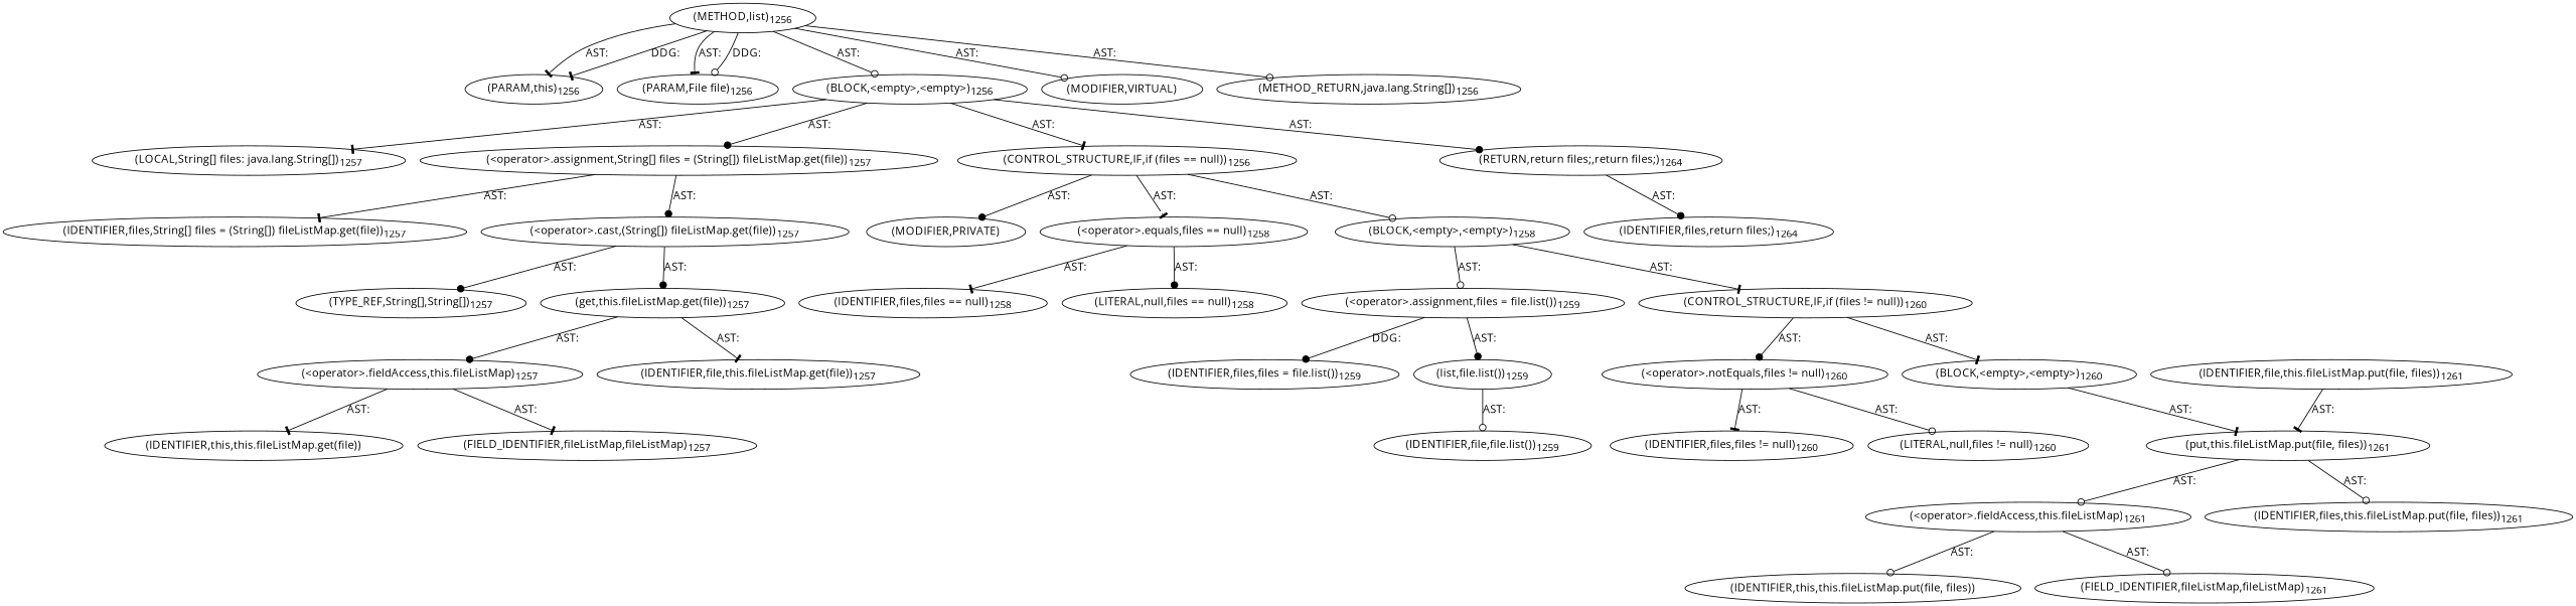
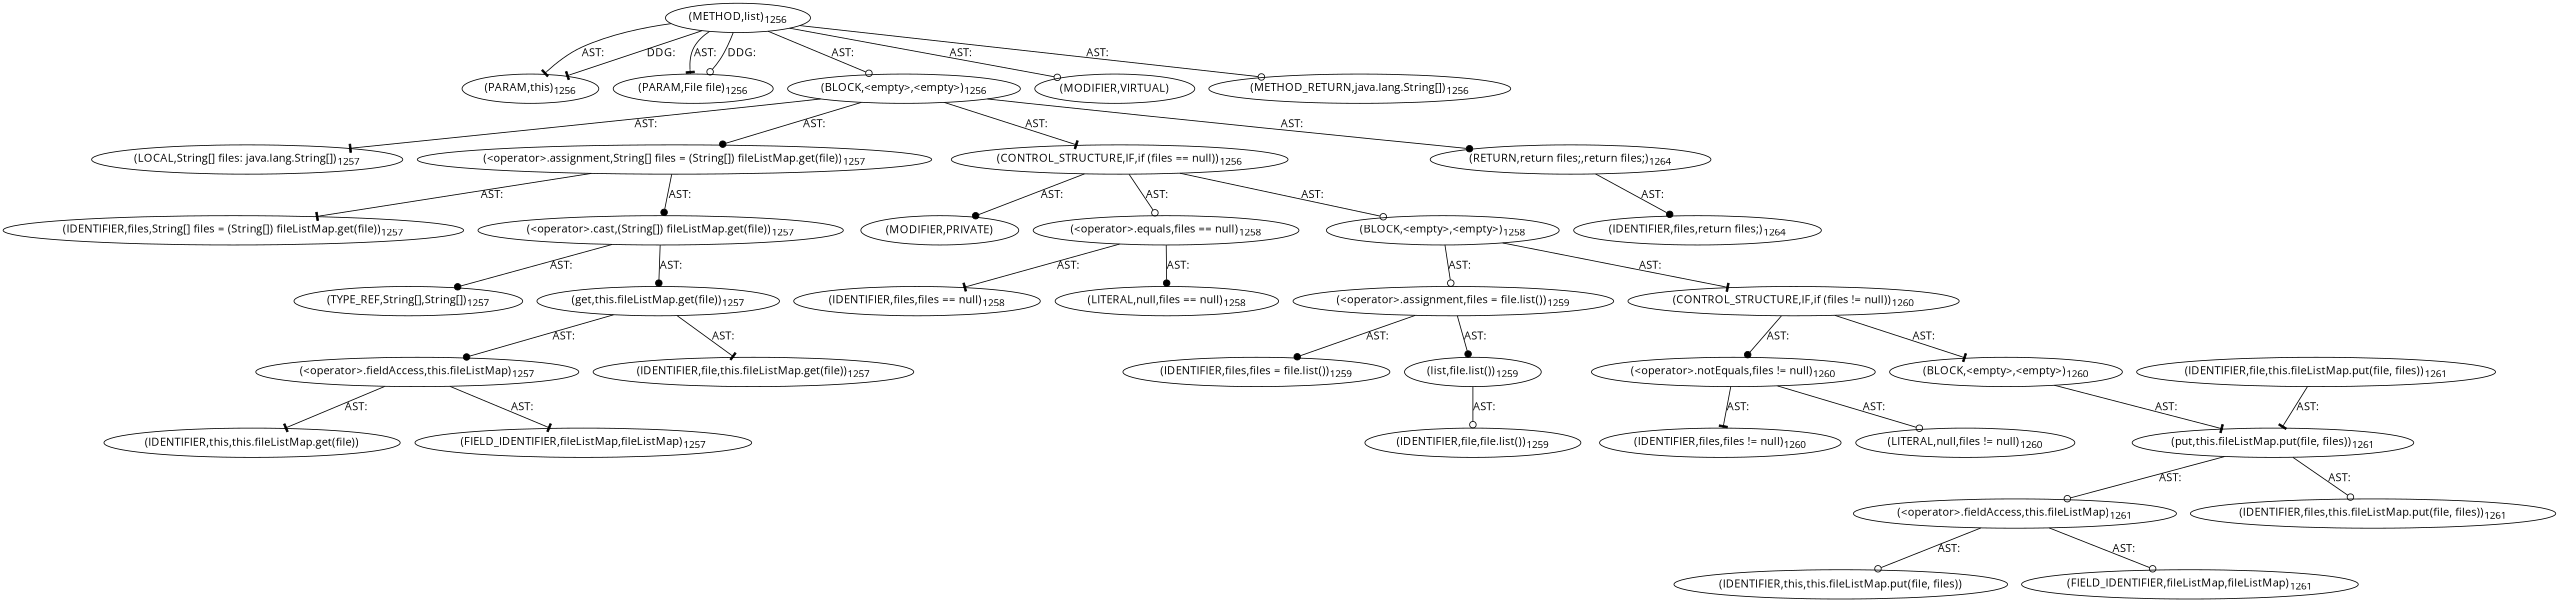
  digraph {
    fontname="Open Sans"
    node [fontname="Open Sans"]
    edge [arrowhead=tee fontname="Open Sans"]
    n1 [label=<(METHOD,list)<SUB>1256</SUB>>]
    n2 [label=<(PARAM,this)<SUB>1256</SUB>>]
    n3 [label=<(PARAM,File file)<SUB>1256</SUB>>]
    n4 [label=<(BLOCK,&lt;empty&gt;,&lt;empty&gt;)<SUB>1256</SUB>>]
    n5 [label=<(MODIFIER,VIRTUAL)>]
    n6 [label=<(METHOD_RETURN,java.lang.String[])<SUB>1256</SUB>>]
    n7 [label=<(LOCAL,String[] files: java.lang.String[])<SUB>1257</SUB>>]
    n8 [label=<(&lt;operator&gt;.assignment,String[] files = (String[]) fileListMap.get(file))<SUB>1257</SUB>>]
    n9 [label=<(CONTROL_STRUCTURE,IF,if (files == null))<SUB>1256</SUB>>]
    n10 [label=<(RETURN,return files;,return files;)<SUB>1264</SUB>>]
    n11 [label=<(MODIFIER,PRIVATE)>]
    n12 [label=<(IDENTIFIER,files,String[] files = (String[]) fileListMap.get(file))<SUB>1257</SUB>>]
    n13 [label=<(&lt;operator&gt;.cast,(String[]) fileListMap.get(file))<SUB>1257</SUB>>]
    n14 [label=<(&lt;operator&gt;.equals,files == null)<SUB>1258</SUB>>]
    n15 [label=<(BLOCK,&lt;empty&gt;,&lt;empty&gt;)<SUB>1258</SUB>>]
    n16 [label=<(IDENTIFIER,files,return files;)<SUB>1264</SUB>>]
    n17 [label=<(TYPE_REF,String[],String[])<SUB>1257</SUB>>]
    n18 [label=<(get,this.fileListMap.get(file))<SUB>1257</SUB>>]
    n19 [label=<(&lt;operator&gt;.fieldAccess,this.fileListMap)<SUB>1257</SUB>>]
    n20 [label=<(IDENTIFIER,file,this.fileListMap.get(file))<SUB>1257</SUB>>]
    n21 [label=<(IDENTIFIER,this,this.fileListMap.get(file))>]
    n22 [label=<(FIELD_IDENTIFIER,fileListMap,fileListMap)<SUB>1257</SUB>>]
    n23 [label=<(IDENTIFIER,files,files == null)<SUB>1258</SUB>>]
    n24 [label=<(LITERAL,null,files == null)<SUB>1258</SUB>>]
    n25 [label=<(&lt;operator&gt;.assignment,files = file.list())<SUB>1259</SUB>>]
    n26 [label=<(CONTROL_STRUCTURE,IF,if (files != null))<SUB>1260</SUB>>]
    n27 [label=<(IDENTIFIER,files,files = file.list())<SUB>1259</SUB>>]
    n28 [label=<(list,file.list())<SUB>1259</SUB>>]
    n29 [label=<(&lt;operator&gt;.notEquals,files != null)<SUB>1260</SUB>>]
    n30 [label=<(BLOCK,&lt;empty&gt;,&lt;empty&gt;)<SUB>1260</SUB>>]
    n31 [label=<(IDENTIFIER,file,file.list())<SUB>1259</SUB>>]
    n32 [label=<(IDENTIFIER,files,files != null)<SUB>1260</SUB>>]
    n33 [label=<(LITERAL,null,files != null)<SUB>1260</SUB>>]
    n34 [label=<(put,this.fileListMap.put(file, files))<SUB>1261</SUB>>]
    n35 [label=<(&lt;operator&gt;.fieldAccess,this.fileListMap)<SUB>1261</SUB>>]
    n36 [label=<(IDENTIFIER,files,this.fileListMap.put(file, files))<SUB>1261</SUB>>]
    n37 [label=<(IDENTIFIER,this,this.fileListMap.put(file, files))>]
    n38 [label=<(FIELD_IDENTIFIER,fileListMap,fileListMap)<SUB>1261</SUB>>]
    n39 [label=<(IDENTIFIER,file,this.fileListMap.put(file, files))<SUB>1261</SUB>>]
    n1 -> n2 [label="AST: "]
    n1 -> n2 [label="DDG: "]
    n1 -> n3 [label="AST: "]
    n1 -> n3 [arrowhead=odot label="DDG: "]
    n1 -> n4 [arrowhead=odot label="AST: "]
    n1 -> n5 [arrowhead=odot label="AST: "]
    n1 -> n6 [arrowhead=odot label="AST: "]
    n4 -> n7 [label="AST: "]
    n4 -> n8 [arrowhead=dot label="AST: "]
    n4 -> n9 [label="AST: "]
    n4 -> n10 [arrowhead=dot label="AST: "]
    n8 -> n12 [label="AST: "]
    n8 -> n13 [arrowhead=dot label="AST: "]
    n9 -> n11 [arrowhead=dot label="AST: "]
-   n9 -> n14 [label="AST: "]
+   n9 -> n14 [arrowhead=odot label="AST: "]
    n9 -> n15 [arrowhead=odot label="AST: "]
    n10 -> n16 [arrowhead=dot label="AST: "]
    n13 -> n17 [arrowhead=dot label="AST: "]
    n13 -> n18 [arrowhead=dot label="AST: "]
    n14 -> n23 [label="AST: "]
    n14 -> n24 [arrowhead=dot label="AST: "]
    n15 -> n25 [arrowhead=odot label="AST: "]
    n15 -> n26 [label="AST: "]
    n18 -> n19 [arrowhead=dot label="AST: "]
    n18 -> n20 [label="AST: "]
    n19 -> n21 [label="AST: "]
    n19 -> n22 [label="AST: "]
-   n25 -> n27 [arrowhead=dot label="DDG: "]
+   n25 -> n27 [arrowhead=dot label="AST: "]
    n25 -> n28 [arrowhead=dot label="AST: "]
    n26 -> n29 [arrowhead=dot label="AST: "]
    n26 -> n30 [label="AST: "]
    n28 -> n31 [arrowhead=odot label="AST: "]
    n29 -> n32 [label="AST: "]
    n29 -> n33 [arrowhead=odot label="AST: "]
    n30 -> n34 [label="AST: "]
    n34 -> n35 [arrowhead=odot label="AST: "]
    n34 -> n36 [arrowhead=odot label="AST: "]
    n35 -> n37 [arrowhead=odot label="AST: "]
    n35 -> n38 [arrowhead=odot label="AST: "]
    n39 -> n34 [label="AST: "]
  }
